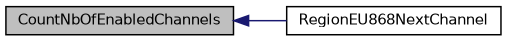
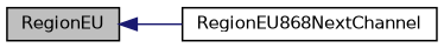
  digraph {
    rankdir=LR
    node [color=black fontname=Helvetica fontsize=10 shape=record style=filled]
-   n1 [fillcolor=grey75 fontcolor=black height=0.2 label=CountNbOfEnabledChannels width=0.4]
+   n1 [fillcolor=grey75 fontcolor=black height=0.2 label=RegionEU width=0.4]
    n2 [fillcolor=white height=0.2 label=RegionEU868NextChannel width=0.4]
    n1 -> n2 [color=midnightblue dir=back fontname=Helvetica fontsize=10 labelfontname=Helvetica labelfontsize=10 style=solid]
  }
